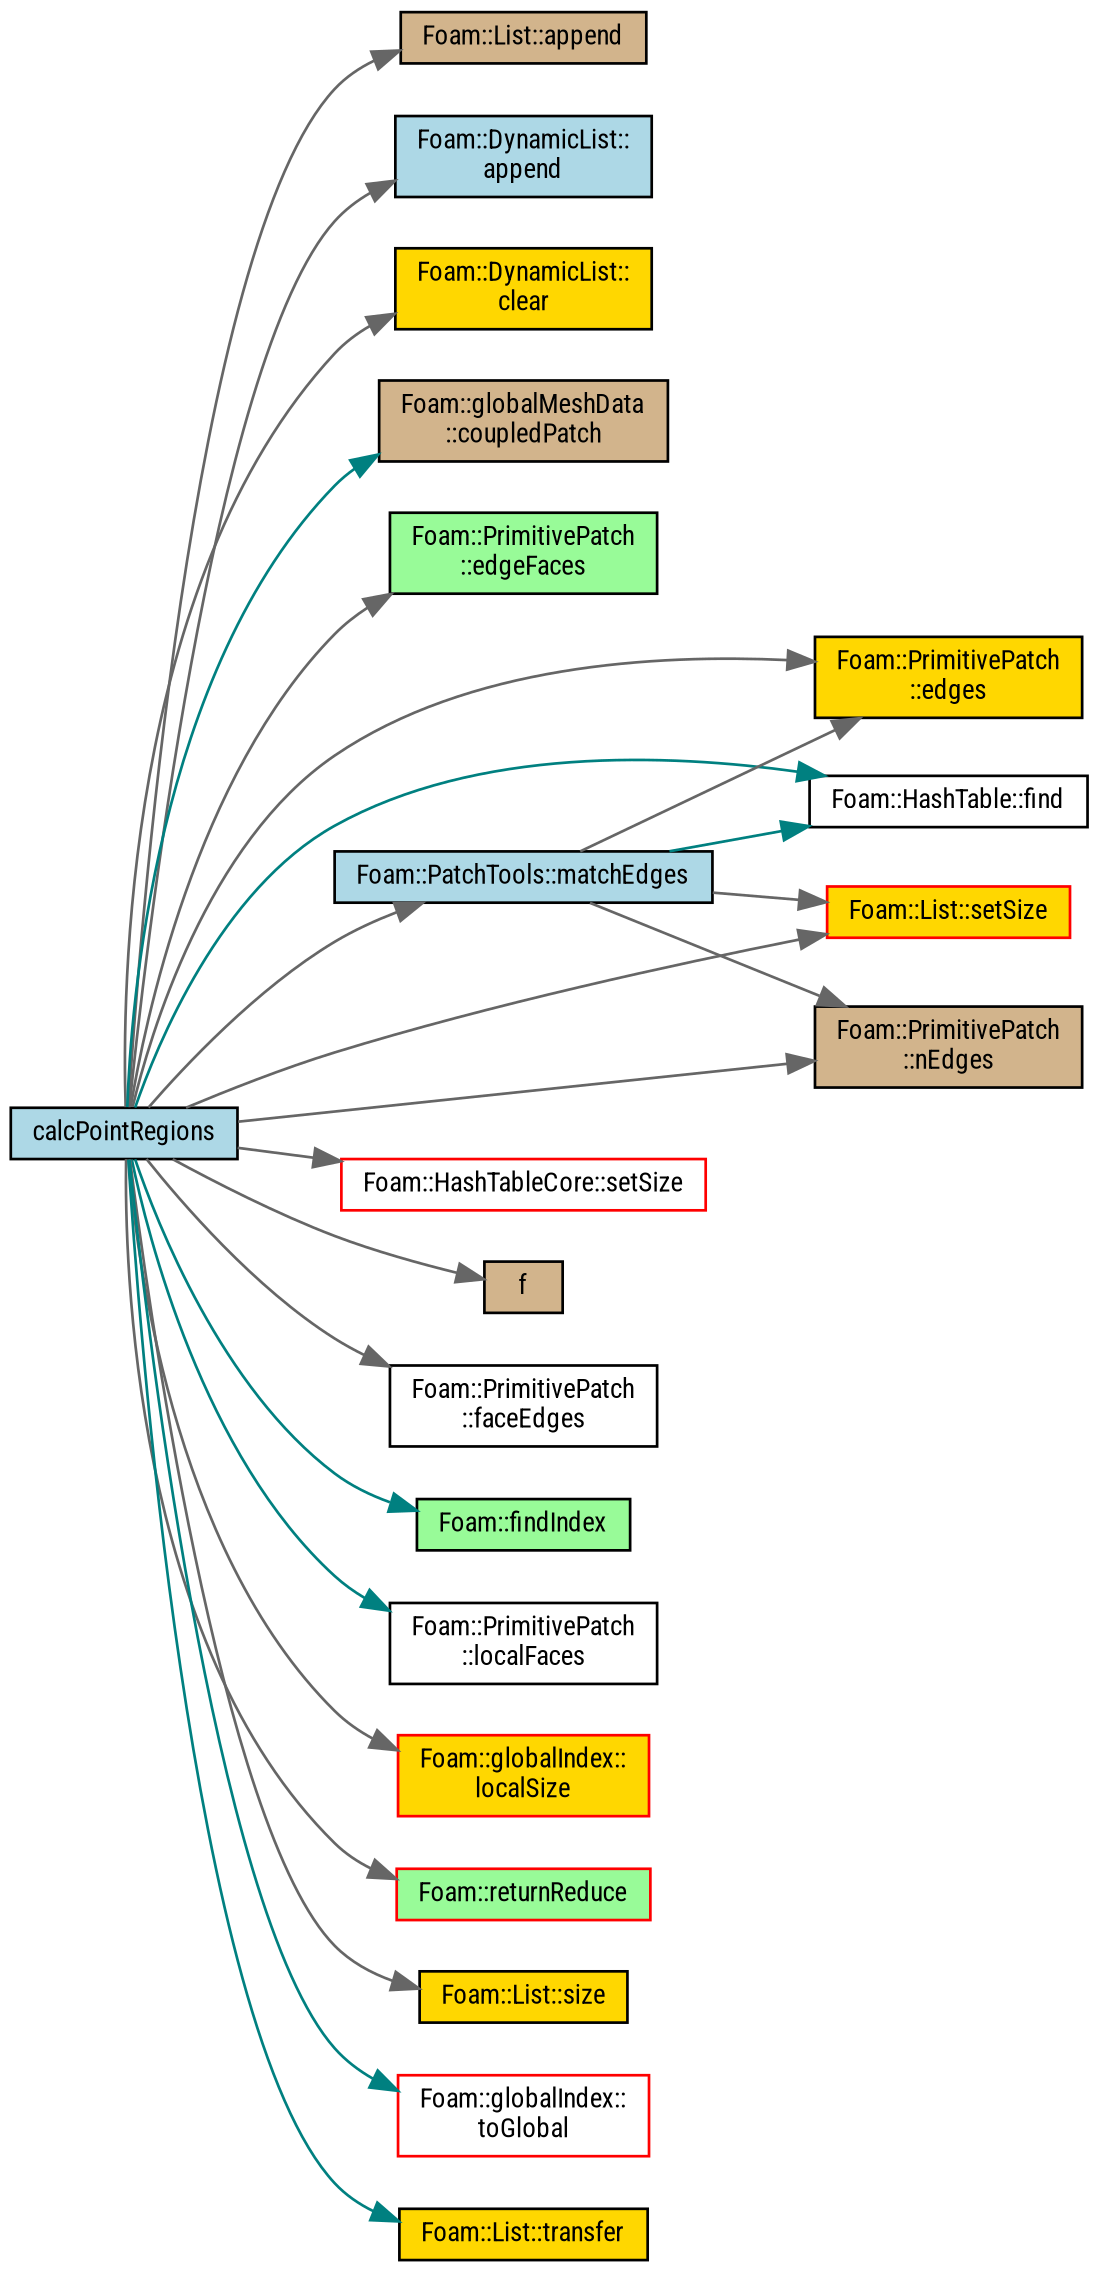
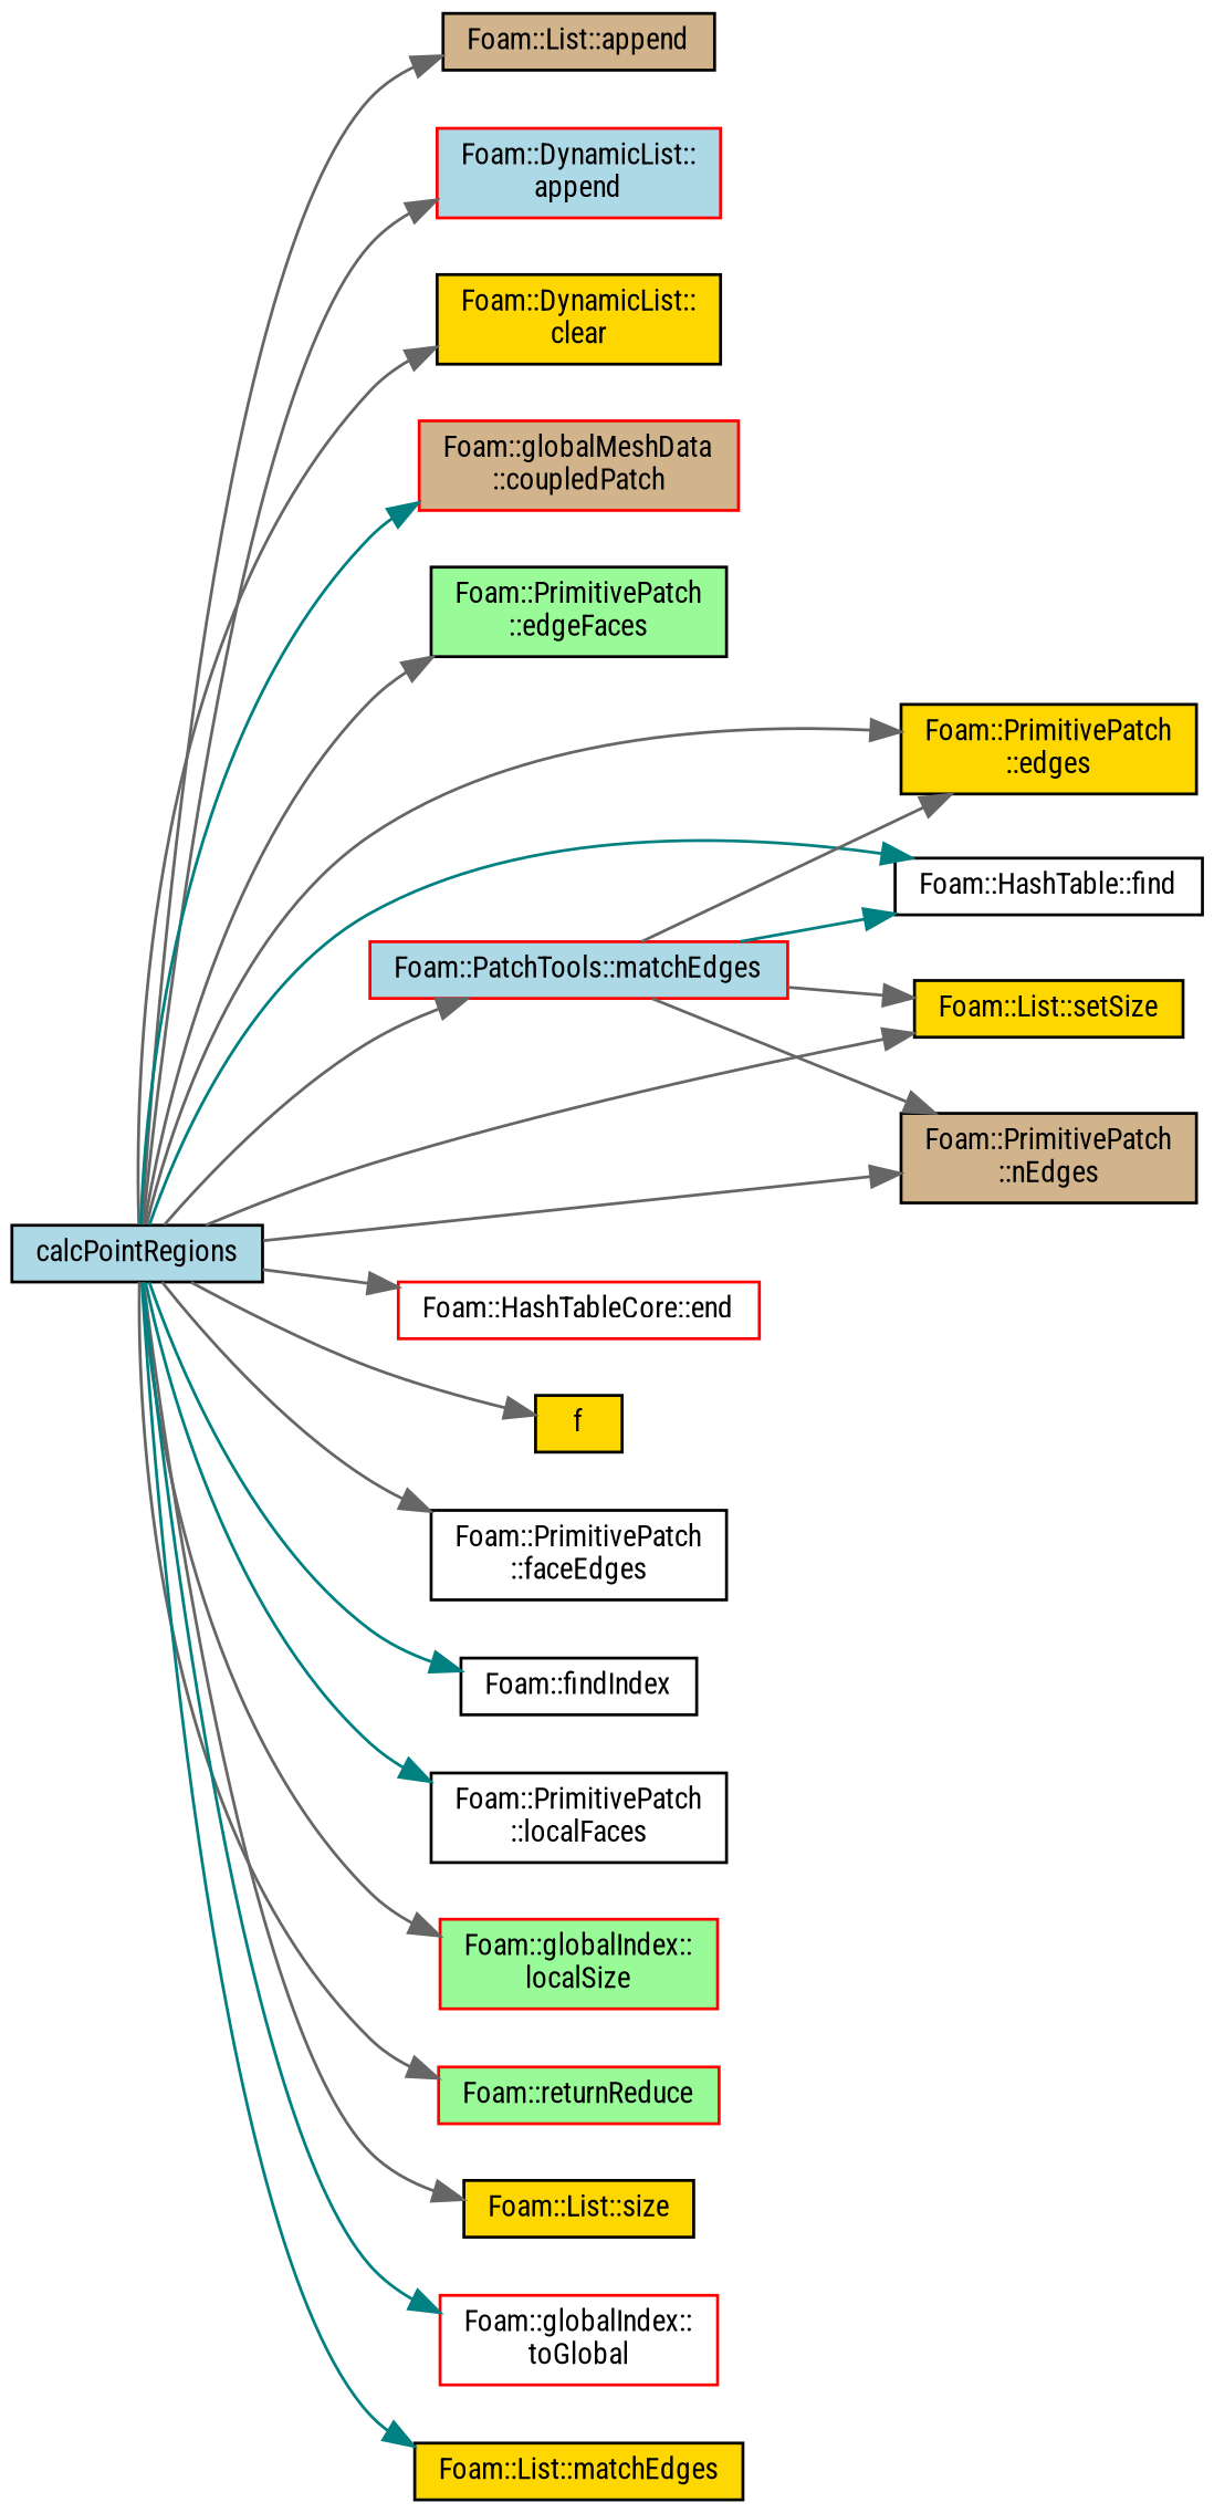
  digraph {
    fontname="Roboto Condensed"
    rankdir=LR
    node [color=black fillcolor=gold fontname="Roboto Condensed" fontsize=10 shape=record style=filled]
    edge [color=gray40 fontname="Roboto Condensed" fontsize=10 labelfontname=FreeSans labelfontsize=10 style=solid]
    n1 [fillcolor=lightblue fontcolor=black height=0.2 label=calcPointRegions width=0.4]
    n2 [fillcolor=tan height=0.2 label="Foam::List::append" width=0.4]
-   n3 [fillcolor=lightblue height=0.2 label="Foam::DynamicList::\lappend" width=0.4]
+   n3 [color=red fillcolor=lightblue height=0.2 label="Foam::DynamicList::\lappend" width=0.4]
    n4 [height=0.2 label="Foam::DynamicList::\lclear" width=0.4]
-   n5 [fillcolor=tan height=0.2 label="Foam::globalMeshData\l::coupledPatch" width=0.4]
+   n5 [color=red fillcolor=tan height=0.2 label="Foam::globalMeshData\l::coupledPatch" width=0.4]
    n6 [fillcolor=palegreen height=0.2 label="Foam::PrimitivePatch\l::edgeFaces" width=0.4]
    n7 [height=0.2 label="Foam::PrimitivePatch\l::edges" width=0.4]
-   n8 [color=red fillcolor=white height=0.2 label="Foam::HashTableCore::setSize" width=0.4]
-   n9 [fillcolor=tan height=0.2 label=f width=0.4]
+   n8 [color=red fillcolor=white height=0.2 label="Foam::HashTableCore::end" width=0.4]
+   n9 [height=0.2 label=f width=0.4]
    n10 [fillcolor=white height=0.2 label="Foam::PrimitivePatch\l::faceEdges" width=0.4]
    n11 [fillcolor=white height=0.2 label="Foam::HashTable::find" width=0.4]
-   n12 [fillcolor=palegreen height=0.2 label="Foam::findIndex" width=0.4]
+   n12 [fillcolor=white height=0.2 label="Foam::findIndex" width=0.4]
    n13 [fillcolor=white height=0.2 label="Foam::PrimitivePatch\l::localFaces" width=0.4]
-   n14 [color=red height=0.2 label="Foam::globalIndex::\llocalSize" width=0.4]
-   n15 [fillcolor=lightblue height=0.2 label="Foam::PatchTools::matchEdges" width=0.4]
-   n16 [color=red height=0.2 label="Foam::List::setSize" width=0.4]
+   n14 [color=red fillcolor=palegreen height=0.2 label="Foam::globalIndex::\llocalSize" width=0.4]
+   n15 [color=red fillcolor=lightblue height=0.2 label="Foam::PatchTools::matchEdges" width=0.4]
+   n16 [height=0.2 label="Foam::List::setSize" width=0.4]
    n17 [fillcolor=tan height=0.2 label="Foam::PrimitivePatch\l::nEdges" width=0.4]
    n18 [color=red fillcolor=palegreen height=0.2 label="Foam::returnReduce" width=0.4]
    n19 [height=0.2 label="Foam::List::size" width=0.4]
    n20 [color=red fillcolor=white height=0.2 label="Foam::globalIndex::\ltoGlobal" width=0.4]
-   n21 [height=0.2 label="Foam::List::transfer" width=0.4]
+   n21 [height=0.2 label="Foam::List::matchEdges" width=0.4]
    n1 -> n2
    n1 -> n3
    n1 -> n4
    n1 -> n5 [color=teal]
    n1 -> n6
    n1 -> n7
    n1 -> n8
    n1 -> n9
    n1 -> n10
    n1 -> n11 [color=teal]
    n1 -> n12 [color=teal]
    n1 -> n13 [color=teal]
    n1 -> n14
    n1 -> n15
    n1 -> n16
    n1 -> n17
    n1 -> n18
    n1 -> n19
    n1 -> n20 [color=teal]
    n1 -> n21 [color=teal]
    n15 -> n7
    n15 -> n11 [color=teal]
    n15 -> n16
    n15 -> n17
  }
